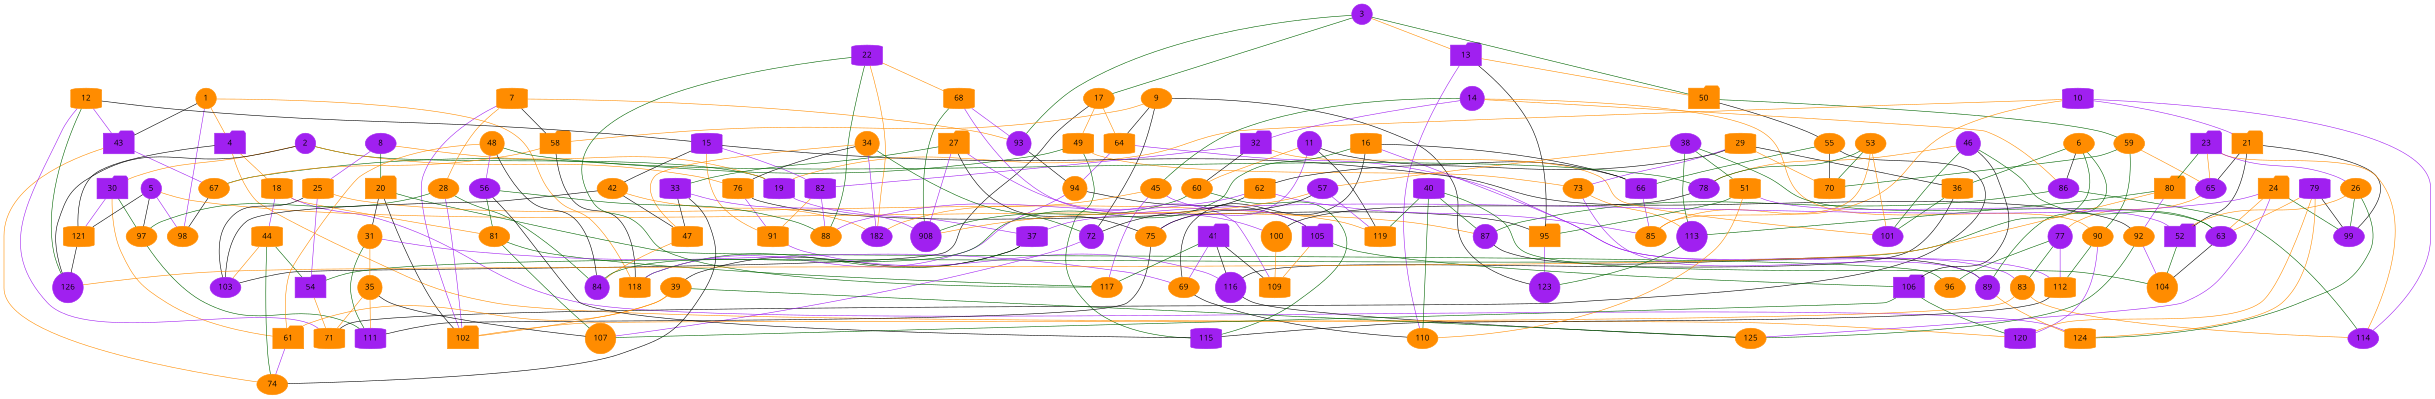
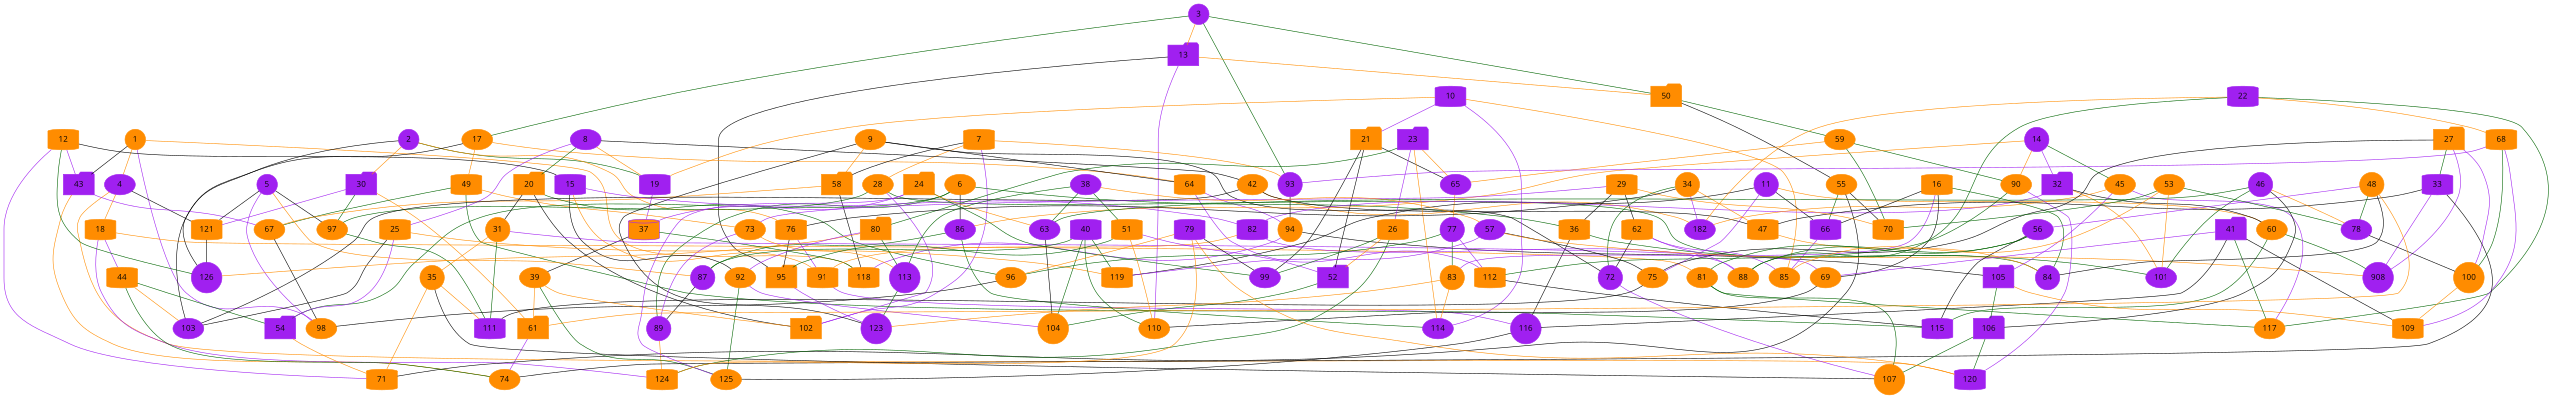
  graph {
    fontname="Open Sans"
    node [color=darkorange fontname="Open Sans" shape=ellipse style=filled]
    edge [color=darkgreen fontname="Open Sans"]
    1 [shape=circle]
-   4 [color=purple shape=folder]
+   4 [color=purple]
    43 [color=purple shape=folder]
    98
    118 [shape=cylinder]
    18 [shape=cylinder]
    120 [color=purple shape=cylinder]
    121 [shape=cylinder]
    74
    67
    2 [color=purple shape=circle]
    19 [color=purple shape=cylinder]
    30 [color=purple shape=folder]
    76 [shape=cylinder]
    126 [color=purple shape=circle]
-   37 [color=purple shape=cylinder]
+   37 [color=purple shape=cylinder fillcolor=darkorange]
    97
    61 [shape=folder]
    95 [shape=folder]
    91 [shape=cylinder]
    3 [color=purple shape=circle]
    13 [color=purple shape=folder]
    17
    50 [shape=folder]
    93 [color=purple shape=circle]
    110
    64 [shape=cylinder]
    49 [shape=cylinder]
    103 [color=purple]
    55
    59
    94 [shape=circle]
    44 [shape=cylinder]
    81
    124 [shape=cylinder]
    5 [color=purple shape=circle]
    87 [color=purple shape=circle]
    89 [color=purple shape=circle]
    111 [color=purple shape=cylinder]
    36 [shape=cylinder]
    6
    54 [color=purple shape=folder]
    86 [color=purple]
    101 [color=purple]
    116 [color=purple shape=circle]
    71 [shape=cylinder]
    114 [color=purple]
    7 [shape=cylinder]
    28
    58 [shape=folder]
    102 [shape=folder]
    84 [color=purple shape=circle]
    8 [color=purple]
    20 [shape=folder]
    25 [shape=cylinder]
    42
    31 [shape=circle]
    96
    119 [shape=cylinder]
    n60 [color=purple label=182]
    47 [shape=cylinder]
    9
    72 [color=purple shape=circle]
    123 [color=purple shape=circle]
    112 [shape=cylinder]
    107 [shape=circle]
    10 [color=purple shape=cylinder]
    21 [shape=folder]
    85
    52 [color=purple shape=folder]
    65 [color=purple]
    99 [color=purple]
    11 [color=purple shape=circle]
    60
    66 [color=purple shape=cylinder]
    75
    n77 [color=purple label=908 shape=circle]
    115 [color=purple shape=cylinder]
    12 [shape=cylinder]
    15 [color=purple shape=cylinder]
    82 [color=purple shape=cylinder]
    92
    14 [color=purple shape=circle]
    32 [color=purple shape=folder]
    45
    90
    117
    105 [color=purple shape=folder]
    88
    125
    104 [shape=circle]
    16 [shape=cylinder]
    69
    83 [shape=circle]
    73
    39
    35 [shape=circle]
    77 [color=purple shape=circle]
    22 [color=purple shape=cylinder]
    68 [shape=cylinder]
    100 [shape=circle]
    109 [shape=cylinder]
    23 [color=purple shape=folder]
-   26
+   26 [shape=cylinder]
    80 [shape=folder]
    113 [color=purple shape=circle]
    24 [shape=folder]
    63 [color=purple]
    27 [shape=folder]
    33 [color=purple shape=cylinder]
    29 [shape=cylinder]
    62 [shape=cylinder]
    70 [shape=cylinder]
    34 [shape=circle]
    38 [color=purple]
    51 [shape=cylinder]
    57 [color=purple]
    40 [color=purple shape=cylinder]
    41 [color=purple shape=folder]
    106 [color=purple shape=folder]
    46 [color=purple shape=circle]
    78 [color=purple]
    48 [shape=circle]
    56 [color=purple]
    53
    79 [color=purple shape=cylinder]
    1 -- 4 [color=darkorange]
    1 -- 43 [color=black]
    1 -- 98 [color=purple]
    1 -- 118 [color=darkorange]
    4 -- 18 [color=darkorange]
    4 -- 120 [color=darkorange]
    4 -- 121 [color=black]
    43 -- 74 [color=darkorange]
    43 -- 67 [color=purple]
    18 -- 44 [color=purple]
    18 -- 81 [color=darkorange]
    18 -- 124 [color=purple]
    121 -- 126 [color=black]
    67 -- 98 [color=black]
    2 -- 19
    2 -- 30 [color=darkorange]
    2 -- 76 [color=darkorange]
    2 -- 126 [color=black]
    19 -- 37 [color=purple]
    30 -- 121 [color=purple]
    30 -- 97
    30 -- 61 [color=darkorange]
    76 -- 95 [color=black]
    76 -- 91 [color=purple]
    37 -- 118
    37 -- 39 [color=black]
    97 -- 111
    61 -- 74 [color=purple]
    95 -- 123 [color=purple]
    91 -- 116 [color=purple]
    3 -- 13 [color=darkorange]
    3 -- 17
    3 -- 50
    3 -- 93
    13 -- 95 [color=black]
    13 -- 50 [color=darkorange]
    13 -- 110 [color=purple]
    17 -- 64 [color=darkorange]
    17 -- 49 [color=darkorange]
    17 -- 103 [color=black]
    50 -- 55 [color=black]
    50 -- 59
    93 -- 94 [color=black]
    64 -- 94 [color=purple]
    64 -- 112 [color=purple]
    49 -- 67
    49 -- 115
    49 -- 73 [color=darkorange]
    55 -- 71 [color=black]
    55 -- 66
    55 -- 70 [color=black]
    59 -- 65 [color=darkorange]
    59 -- 90
    59 -- 70
    94 -- 118 [color=purple]
    94 -- 105 [color=black]
    44 -- 74
    44 -- 103 [color=darkorange]
    44 -- 54
    81 -- 107
    81 -- 117
    5 -- 98 [color=purple]
    5 -- 121 [color=black]
    5 -- 97 [color=black]
    5 -- 87 [color=darkorange]
    87 -- 89 [color=black]
    89 -- 124 [color=darkorange]
    36 -- 101
    36 -- 116 [color=black]
    6 -- 89
    6 -- 36
    6 -- 54
    6 -- 86 [color=black]
    54 -- 71 [color=darkorange]
    86 -- 87
    86 -- 114
    116 -- 125 [color=black]
    7 -- 93 [color=darkorange]
    7 -- 28 [color=darkorange]
    7 -- 58 [color=black]
    7 -- 102 [color=purple]
    28 -- 97
    28 -- 102 [color=purple]
    28 -- 84
    58 -- 118 [color=black]
    58 -- 67 [color=darkorange]
    8 -- 19 [color=darkorange]
    8 -- 20
    8 -- 25 [color=purple]
-   15 -- 42 [color=black]
+   8 -- 42 [color=black]
    20 -- 102 [color=black]
    20 -- 31 [color=black]
    20 -- 96
    25 -- 103 [color=black]
    25 -- 54 [color=purple]
    25 -- 119 [color=darkorange]
    42 -- 103 [color=black]
    42 -- n60 [color=darkorange]
    42 -- 47 [color=black]
    31 -- 111
    31 -- 69 [color=purple]
    31 -- 35 [color=darkorange]
+   96 -- 98 [color=black]
    47 -- 84 [color=darkorange]
    9 -- 64 [color=black]
    9 -- 58 [color=darkorange]
    9 -- 72 [color=black]
    9 -- 123 [color=black]
    72 -- 107 [color=purple]
    112 -- 115 [color=black]
    10 -- 19 [color=darkorange]
    10 -- 114 [color=purple]
    10 -- 21 [color=purple]
    10 -- 85 [color=darkorange]
    21 -- 52 [color=black]
    21 -- 65 [color=black]
    21 -- 99 [color=black]
    52 -- 104
    65 -- 77 [color=darkorange]
    11 -- 119 [color=black]
    11 -- 60 [color=darkorange]
    11 -- 66 [color=black]
    11 -- 75 [color=purple]
    60 -- n77
    60 -- 115
    66 -- 85 [color=purple]
    75 -- 111 [color=black]
    12 -- 43 [color=purple]
    12 -- 126
    12 -- 71 [color=purple]
    12 -- 15 [color=black]
    15 -- 91 [color=darkorange]
    15 -- 82 [color=purple]
    15 -- 92 [color=black]
    82 -- 91 [color=darkorange]
    82 -- 88 [color=purple]
    92 -- 125
    92 -- 104 [color=purple]
    14 -- 86 [color=darkorange]
    14 -- 32 [color=purple]
    14 -- 45
    14 -- 90 [color=darkorange]
    32 -- 101 [color=darkorange]
    32 -- 60 [color=black]
    32 -- 82 [color=purple]
    45 -- n60 [color=darkorange]
    45 -- 117 [color=purple]
    45 -- 105 [color=purple]
    90 -- 120 [color=purple]
    90 -- 112
    105 -- 109 [color=darkorange]
    105 -- 106
    16 -- 84
    16 -- 66 [color=black]
    16 -- 69 [color=black]
    16 -- 83 [color=purple]
    69 -- 110 [color=black]
    83 -- 114 [color=darkorange]
-   83 -- 102 [color=darkorange]
+   83 -- 123 [color=darkorange]
    73 -- 89 [color=purple]
    73 -- 113 [color=darkorange]
    39 -- 61 [color=darkorange]
    39 -- 102 [color=darkorange]
    39 -- 125
    35 -- 111 [color=darkorange]
    35 -- 71 [color=darkorange]
    35 -- 107 [color=black]
    77 -- 96
    77 -- 112 [color=purple]
    77 -- 83
    22 -- n60 [color=darkorange]
    22 -- 117
    22 -- 88
    22 -- 68 [color=darkorange]
    68 -- 93 [color=purple]
-   68 -- n77
+   68 -- 100
    68 -- 109 [color=purple]
    100 -- 109 [color=darkorange]
    23 -- 114 [color=darkorange]
    23 -- 65 [color=darkorange]
    23 -- 26 [color=purple]
    23 -- 80
    26 -- 124
    26 -- 52 [color=darkorange]
    26 -- 99
    80 -- 126 [color=darkorange]
    80 -- 92 [color=purple]
    80 -- 113
    113 -- 123
    24 -- 37 [color=purple]
    24 -- 99
    24 -- 125 [color=purple]
    24 -- 63 [color=darkorange]
    63 -- 104 [color=black]
    27 -- 75 [color=black]
    27 -- n77 [color=purple]
    27 -- 100 [color=purple]
    27 -- 33
    33 -- 74 [color=black]
    33 -- 47 [color=black]
    33 -- n77 [color=purple]
    29 -- 36 [color=black]
    29 -- 73 [color=purple]
    29 -- 62 [color=black]
    29 -- 70 [color=darkorange]
    62 -- 72 [color=black]
    62 -- 85 [color=purple]
    62 -- 88 [color=purple]
    34 -- 76 [color=black]
    34 -- n60 [color=purple]
    34 -- 47 [color=darkorange]
    34 -- 72
    38 -- 113
    38 -- 63
    38 -- 51
    38 -- 57 [color=darkorange]
    51 -- 95
    51 -- 110 [color=darkorange]
    51 -- 52 [color=purple]
    57 -- 119 [color=purple]
    57 -- 75 [color=black]
    57 -- n77 [color=darkorange]
    40 -- 110
    40 -- 87
    40 -- 119
    40 -- 104
    41 -- 116 [color=black]
    41 -- 117
    41 -- 69 [color=purple]
    41 -- 109 [color=black]
    106 -- 120
    106 -- 107
    46 -- 101
    46 -- 63
    46 -- 106 [color=black]
    46 -- 78 [color=darkorange]
    78 -- 100 [color=black]
    48 -- 61 [color=darkorange]
    48 -- 84 [color=black]
    48 -- 78
    48 -- 56 [color=purple]
    56 -- 81
    56 -- 115 [color=black]
    56 -- 88
    53 -- 101 [color=darkorange]
    53 -- 85 [color=darkorange]
    53 -- 70
    53 -- 78
    79 -- 120 [color=darkorange]
    79 -- 124 [color=darkorange]
-   79 -- 63 [color=darkorange]
+   79 -- 96 [color=darkorange]
    79 -- 99 [color=black]
  }
